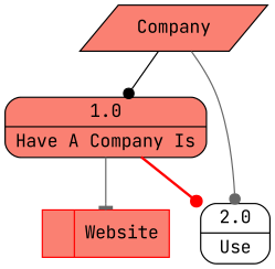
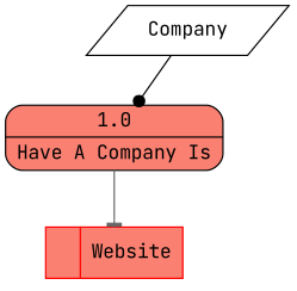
  digraph {
    fontname="JetBrains Mono"
    node [fillcolor=salmon fontname="JetBrains Mono" shape=Mrecord style=filled]
    edge [arrowhead=dot color=gray40 fontname="JetBrains Mono" style=solid]
    n1 [color=red label="<f0>  |<f1> Website " shape=record]
-   n2 [label=Company shape=parallelogram]
+   n2 [fillcolor=white label=Company shape=parallelogram]
    n3 [label="{<f0> 1.0|<f1> Have A Company Is }"]
-   n4 [fillcolor=white label="{<f0> 2.0|<f1> Use }"]
    n2 -> n3 [color=black]
-   n2 -> n4
    n3 -> n1 [arrowhead=tee]
-   n3 -> n4 [color=red style=bold]
  }
